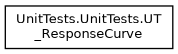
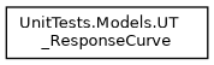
  digraph {
    rankdir=TB
-   n1 [color=black fillcolor=white fontname=Helvetica fontsize=10 height=0.2 label="UnitTests.UnitTests.UT\l_ResponseCurve" shape=record style=filled width=0.4]
+   n1 [color=black fillcolor=white fontname=Helvetica fontsize=10 height=0.2 label="UnitTests.Models.UT\l_ResponseCurve" shape=record style=filled width=0.4]
  }
